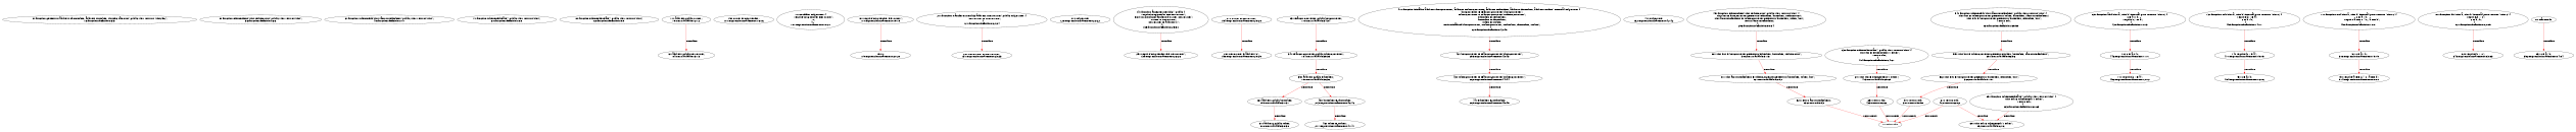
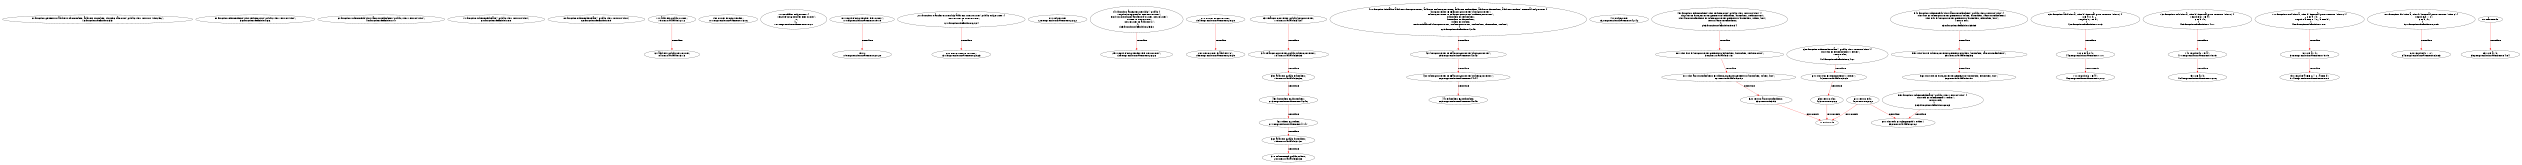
  digraph {
    node [type_label=expression_statement]
    edge [color=red controlflow_type=next_line edge_type=CFG_edge]
    n1 [label="2_ function getReturn(address _fromToken, address _toToken, uint256 _amount) public view returns (uint256);\n13-function_definition-3-3" method="getReturn(address _fromToken,address _toToken,uint256 _amount)" type_label=function_definition]
    n2 [label="5_ function ethToTokens(uint _ethAmount) public view returns(uint);\n36-function_definition-6-6" method="ethToTokens(uint _ethAmount)" type_label=function_definition]
    n3 [label="6_ function tokenToEth(uint _amountOfTokens) public view returns(uint);\n48-function_definition-7-7" method="tokenToEth(uint _amountOfTokens)" type_label=function_definition]
    n4 [label="7_ function tokenToEthRate() public view returns(uint);\n60-function_definition-8-8" method="tokenToEthRate()" type_label=function_definition]
    n5 [label="8_ function ethToTokenRate() public view returns(uint);\n68-function_definition-9-9" method="ethToTokenRate()" type_label=function_definition]
    n6 [label="11_ address public owner;\n79-new_variable-12-12" type_label=new_variable]
    n7 [label="12_ address public newOwner;\n84-new_variable-13-13" type_label=new_variable]
    n8 [label="15_ owner = msg.sender;\n101-expression_statement-16-16"]
    n9 [label="17_ modifier onlyOwner {\n        require(msg.sender == owner);\n        _;\n    }\n107-expression_statement-18-21"]
    n10 [label="18_ require(msg.sender == owner);\n110-expression_statement-19-19"]
    n11 [label="19_ _;\n119-expression_statement-20-20"]
    n12 [label="21_ function transferOwnership(address _newOwner) public onlyOwner {\n        newOwner = _newOwner;\n    }\n121-function_definition-22-24" method="transferOwnership(address _newOwner)" type_label=function_definition]
-   n13 [label="22_ newOwner = _newOwner;\n131-expression_statement-23-23" method="transferOwnership(address _newOwner)"]
+   n13 [label="22_ newOwner = _owner;\n131-expression_statement-23-23" method="transferOwnership(address _newOwner)"]
    n14 [label="21_ onlyOwner\n128-expression_statement-22-22" method="transferOwnership(address _newOwner)"]
    n15 [label="24_ function acceptOwnership() public {\n        require(msg.sender == newOwner);\n        emit OwnershipTransferred(owner, newOwner);\n        owner = newOwner;\n        newOwner = address(0);\n    }\n135-function_definition-25-30" method="acceptOwnership()" type_label=function_definition]
    n16 [label="25_ require(msg.sender == newOwner);\n139-expression_statement-26-26" method="acceptOwnership()"]
    n17 [label="27_ owner = newOwner;\n154-expression_statement-28-28" method="acceptOwnership()"]
    n18 [label="28_ newOwner = address(0);\n158-expression_statement-29-29" method="acceptOwnership()"]
    n19 [label="33_ IBancorConverter public bntConverter;\n178-new_variable-34-34" type_label=new_variable]
    n20 [label="34_ IBancorConverter public tokenConverter;\n184-new_variable-35-35" type_label=new_variable]
    n21 [label="35_ address public ethToken;\n190-new_variable-36-36" type_label=new_variable]
    n22 [label="36_ address public bntToken;\n195-new_variable-37-37" type_label=new_variable]
    n23 [label="45_ bntToken = _bntToken;\n273-expression_statement-46-46" method="initialize(address _bntConverter,address _tokenConverter,address _ethToken,address _bntToken,address _token)"]
-   n24 [label="37_ address public token;\n200-new_variable-38-38" type_label=new_variable]
+   n24 [label="37_ tokenToEth public token;\n200-new_variable-38-38" type_label=new_variable]
    n25 [label="41_ function initialize(address _bntConverter, address _tokenConverter, address _ethToken, address _bntToken, address _token) external onlyOwner {\n       bntConverter = IBancorConverter(_bntConverter);\n       tokenConverter = IBancorConverter(_tokenConverter);\n       ethToken = _ethToken;\n       bntToken = _bntToken;\n       token = _token;\n       emit Initialized(_bntConverter, _tokenConverter, _ethToken, _bntToken, _token);\n    }\n229-function_definition-42-49" method="initialize(address _bntConverter,address _tokenConverter,address _ethToken,address _bntToken,address _token)" type_label=function_definition]
    n26 [label="42_ bntConverter = IBancorConverter(_bntConverter);\n255-expression_statement-43-43" method="initialize(address _bntConverter,address _tokenConverter,address _ethToken,address _bntToken,address _token)"]
    n27 [label="43_ tokenConverter = IBancorConverter(_tokenConverter);\n262-expression_statement-44-44" method="initialize(address _bntConverter,address _tokenConverter,address _ethToken,address _bntToken,address _token)"]
    n28 [label="41_ onlyOwner\n252-expression_statement-42-42" method="initialize(address _bntConverter,address _tokenConverter,address _ethToken,address _bntToken,address _token)"]
    n29 [label="44_ ethToken = _ethToken;\n269-expression_statement-45-45" method="initialize(address _bntConverter,address _tokenConverter,address _ethToken,address _bntToken,address _token)"]
    n30 [label="46_ token = _token;\n277-expression_statement-47-47" method="initialize(address _bntConverter,address _tokenConverter,address _ethToken,address _bntToken,address _token)"]
    n31 [label="49_ function ethToTokens(uint _ethAmount) public view returns(uint) {\n        uint bnt = bntConverter.getReturn(ethToken, bntToken, _ethAmount);\n        uint amountOfTokens = tokenConverter.getReturn(bntToken, token, bnt);\n        return amountOfTokens;\n    }\n293-function_definition-50-54" method="ethToTokens(uint _ethAmount)" type_label=function_definition]
    n32 [label="50_ uint bnt = bntConverter.getReturn(ethToken, bntToken, _ethAmount);\n306-new_variable-51-51" method="ethToTokens(uint _ethAmount)" type_label=new_variable]
    n33 [label="51_ uint amountOfTokens = tokenConverter.getReturn(bntToken, token, bnt);\n321-new_variable-52-52" method="ethToTokens(uint _ethAmount)" type_label=new_variable]
    n34 [label="52_ return amountOfTokens;\n336-return-53-53" method="ethToTokens(uint _ethAmount)" type_label=return]
    n35 [label="0_ exit_node" type_label=exit]
    n36 [label="54_ function tokenToEth(uint _amountOfTokens) public view returns(uint) {\n        uint bnt = tokenConverter.getReturn(token, bntToken, _amountOfTokens);\n        uint eth = bntConverter.getReturn(bntToken, ethToken, bnt);\n        return eth;\n    }\n338-function_definition-55-59" method="tokenToEth(uint _amountOfTokens)" type_label=function_definition]
    n37 [label="55_ uint bnt = tokenConverter.getReturn(token, bntToken, _amountOfTokens);\n351-new_variable-56-56" method="tokenToEth(uint _amountOfTokens)" type_label=new_variable]
    n38 [label="56_ uint eth = bntConverter.getReturn(bntToken, ethToken, bnt);\n366-new_variable-57-57" method="tokenToEth(uint _amountOfTokens)" type_label=new_variable]
-   n39 [label="57_ return eth;\n381-return-58-58" method="tokenToEth(uint _amountOfTokens)" type_label=return]
    n40 [label="59_ function tokenToEthRate() public view returns(uint) {\n        uint eth = tokenToEth(1 ether);\n        return eth;\n    }\n383-function_definition-60-63" method="tokenToEthRate()" type_label=function_definition]
    n41 [label="60_ uint eth = tokenToEth(1 ether);\n392-new_variable-61-61" method="tokenToEthRate()" type_label=new_variable]
    n42 [label="61_ return eth;\n402-return-62-62" method="tokenToEthRate()" type_label=return]
    n43 [label="63_ function ethToTokenRate() public view returns(uint) {\n        uint tkn = ethToTokens(1 ether);\n        return tkn;\n    }\n404-function_definition-64-67" method="ethToTokenRate()" type_label=function_definition]
    n44 [label="64_ uint tkn = ethToTokens(1 ether);\n413-new_variable-65-65" method="ethToTokenRate()" type_label=new_variable]
    n45 [label="65_ return tkn;\n423-return-86-66" method="ethToTokenRate()" type_label=return]
    n46 [label="69_ function add(uint a, uint b) internal pure returns (uint c) {\n        c = a + b;\n        require(c >= a);\n    }\n428-function_definition-70-73" method="add(uint a,uint b)" type_label=function_definition]
    n47 [label="70_ c = a + b;\n446-expression_statement-71-71" method="add(uint a,uint b)"]
    n48 [label="71_ require(c >= a);\n452-expression_statement-72-72" method="add(uint a,uint b)"]
    n49 [label="73_ function sub(uint a, uint b) internal pure returns (uint c) {\n        require(b <= a);\n        c = a - b;\n    }\n459-function_definition-74-77" method="sub(uint a,uint b)" type_label=function_definition]
    n50 [label="74_ require(b <= a);\n477-expression_statement-75-75" method="sub(uint a,uint b)"]
    n51 [label="75_ c = a - b;\n484-expression_statement-76-76" method="sub(uint a,uint b)"]
    n52 [label="77_ function mul(uint a, uint b) internal pure returns (uint c) {\n        c = a * b;\n        require(a == 0 || c / a == b);\n    }\n490-function_definition-78-81" method="mul(uint a,uint b)" type_label=function_definition]
    n53 [label="78_ c = a * b;\n508-expression_statement-79-79" method="mul(uint a,uint b)"]
    n54 [label="79_ require(a == 0 || c / a == b);\n514-expression_statement-80-80" method="mul(uint a,uint b)"]
    n55 [label="81_ function div(uint a, uint b) internal pure returns (uint c) {\n        require(b > 0);\n        c = a / b;\n    }\n527-function_definition-82-85" method="div(uint a,uint b)" type_label=function_definition]
    n56 [label="82_ require(b > 0);\n545-expression_statement-83-83" method="div(uint a,uint b)"]
    n57 [label="83_ c = a / b;\n552-expression_statement-84-84" method="div(uint a,uint b)"]
    n58 [label="0_ start_node" type_label=start]
    n6 -> n7 [label=next_line]
    n10 -> n11 [label=next_line]
    n12 -> n13 [label=next_line]
    n15 -> n16 [label=next_line]
    n17 -> n18 [label=next_line]
    n19 -> n20 [label=next_line]
    n20 -> n21 [label=next_line]
-   n21 -> n22 [label=next_line]
+   n30 -> n22 [label=next_line]
    n21 -> n23 [label=next_line]
    n22 -> n24 [label=next_line]
    n23 -> n30 [label=next_line]
    n25 -> n26 [label=next_line]
    n26 -> n27 [label=next_line]
    n27 -> n29 [label=next_line]
    n31 -> n32 [label=next_line]
    n32 -> n33 [label=next_line]
    n33 -> n34 [label=next_line]
    n34 -> n35 [controlflow_type=return_exit label=return_exit]
    n36 -> n37 [label=next_line]
    n37 -> n38 [label=next_line]
-   n38 -> n39 [label=next_line]
-   n39 -> n35 [controlflow_type=return_exit label=return_exit]
    n40 -> n41 [label=next_line]
    n42 -> n35 [controlflow_type=return_exit label=return_exit]
    n42 -> n41 [label=next_line]
    n43 -> n44 [label=next_line]
    n44 -> n45 [label=next_line]
    n45 -> n35 [controlflow_type=return_exit label=return_exit]
    n46 -> n47 [label=next_line]
-   n47 -> n48 [label=next_line]
+   n47 -> n48 [label=return_exit]
    n49 -> n50 [label=next_line]
    n50 -> n51 [label=next_line]
    n52 -> n53 [label=next_line]
    n53 -> n54 [label=next_line]
    n55 -> n56 [label=next_line]
    n58 -> n57 [label=next_line]
  }
